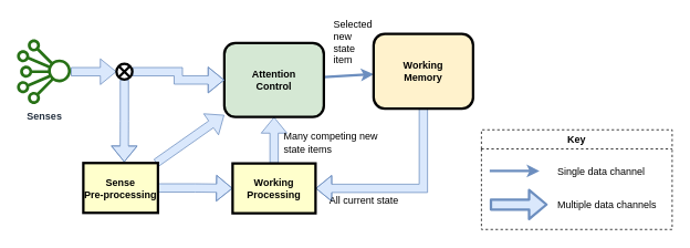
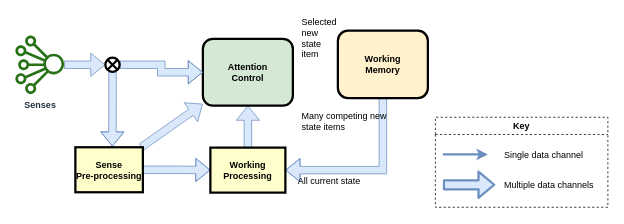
  <mxCell id="0" />
  <mxCell id="1" parent="0" />
  <mxCell id="2" style="rounded=0;orthogonalLoop=1;jettySize=auto;html=1;shape=flexArrow;fillColor=#dae8fc;strokeColor=#6c8ebf;entryX=0.5;entryY=1;entryDx=0;entryDy=0;" edge="1" parent="1" source="20" target="4"><mxGeometry relative="1" as="geometry"><mxPoint x="300" y="155.5" as="sourcePoint" /></mxGeometry></mxCell>
- <mxCell id="3" style="rounded=0;orthogonalLoop=1;jettySize=auto;html=1;strokeWidth=3;fillColor=#dae8fc;strokeColor=#6c8ebf;" edge="1" parent="1" source="4" target="6"><mxGeometry relative="1" as="geometry" /></mxCell>
  <mxCell id="4" value="Attention&lt;br&gt;Control" style="rounded=1;whiteSpace=wrap;html=1;strokeWidth=3;fillColor=#d5e8d4;strokeColor=#000000;fontStyle=1" vertex="1" parent="1"><mxGeometry x="270" y="51" width="120" height="89" as="geometry" /></mxCell>
  <mxCell id="5" style="rounded=0;orthogonalLoop=1;jettySize=auto;html=1;shape=flexArrow;fillColor=#dae8fc;strokeColor=#6c8ebf;entryX=1;entryY=0.5;entryDx=0;entryDy=0;edgeStyle=orthogonalEdgeStyle;exitX=0.5;exitY=1;exitDx=0;exitDy=0;" edge="1" parent="1" source="6" target="20"><mxGeometry relative="1" as="geometry"><mxPoint x="380" y="230.833" as="targetPoint" /><Array as="points"><mxPoint x="510" y="226" /></Array></mxGeometry></mxCell>
  <mxCell id="6" value="Working&lt;br&gt;Memory" style="rounded=1;whiteSpace=wrap;html=1;strokeWidth=3;fillColor=#fff2cc;strokeColor=#000000;fontStyle=1;" vertex="1" parent="1"><mxGeometry x="450" y="40" width="120" height="90" as="geometry" /></mxCell>
  <mxCell id="7" style="edgeStyle=orthogonalEdgeStyle;rounded=0;orthogonalLoop=1;jettySize=auto;html=1;entryX=0;entryY=0.5;entryDx=0;entryDy=0;shape=flexArrow;fillColor=#dae8fc;strokeColor=#6c8ebf;" edge="1" parent="1" source="8" target="11"><mxGeometry relative="1" as="geometry" /></mxCell>
  <mxCell id="8" value="Senses" style="outlineConnect=0;fontColor=#232F3E;gradientColor=none;fillColor=#277116;strokeColor=none;dashed=0;verticalLabelPosition=bottom;verticalAlign=top;align=center;html=1;fontSize=12;fontStyle=1;aspect=fixed;pointerEvents=1;shape=mxgraph.aws4.iot_analytics_channel;" vertex="1" parent="1"><mxGeometry x="20" y="46.5" width="65" height="78" as="geometry" /></mxCell>
  <mxCell id="9" style="edgeStyle=orthogonalEdgeStyle;rounded=0;orthogonalLoop=1;jettySize=auto;html=1;shape=flexArrow;fillColor=#dae8fc;strokeColor=#6c8ebf;" edge="1" parent="1" source="11" target="4"><mxGeometry relative="1" as="geometry" /></mxCell>
  <mxCell id="10" style="rounded=0;orthogonalLoop=1;jettySize=auto;html=1;shape=flexArrow;fillColor=#dae8fc;strokeColor=#6c8ebf;entryX=0.548;entryY=-0.017;entryDx=0;entryDy=0;entryPerimeter=0;edgeStyle=orthogonalEdgeStyle;" edge="1" parent="1" source="11" target="19"><mxGeometry relative="1" as="geometry"><mxPoint x="146" y="185.5" as="targetPoint" /></mxGeometry></mxCell>
  <mxCell id="11" value="" style="shape=sumEllipse;perimeter=ellipsePerimeter;whiteSpace=wrap;html=1;backgroundOutline=1;strokeColor=#000000;strokeWidth=3;" vertex="1" parent="1"><mxGeometry x="140" y="76" width="19" height="19" as="geometry" /></mxCell>
  <mxCell id="12" style="edgeStyle=orthogonalEdgeStyle;rounded=0;orthogonalLoop=1;jettySize=auto;html=1;shape=flexArrow;fillColor=#dae8fc;strokeColor=#6c8ebf;" edge="1" parent="1" source="19" target="20"><mxGeometry relative="1" as="geometry" /></mxCell>
  <mxCell id="13" value="Key" style="swimlane;strokeColor=#000000;strokeWidth=1;dashed=1;align=center;" vertex="1" parent="1"><mxGeometry x="580" y="155.5" width="230" height="120" as="geometry" /></mxCell>
  <mxCell id="14" value="" style="endArrow=classic;html=1;strokeWidth=3;fillColor=#dae8fc;strokeColor=#6c8ebf;shape=flexArrow;" edge="1" parent="13"><mxGeometry width="50" height="50" relative="1" as="geometry"><mxPoint x="10" y="90" as="sourcePoint" /><mxPoint x="80" y="90" as="targetPoint" /></mxGeometry></mxCell>
  <mxCell id="15" value="Single data channel" style="text;html=1;strokeColor=none;fillColor=none;align=left;verticalAlign=middle;whiteSpace=wrap;rounded=0;dashed=1;" vertex="1" parent="13"><mxGeometry x="90" y="40" width="140" height="20" as="geometry" /></mxCell>
  <mxCell id="16" value="Multiple data channels" style="text;html=1;strokeColor=none;fillColor=none;align=left;verticalAlign=middle;whiteSpace=wrap;rounded=0;dashed=1;" vertex="1" parent="13"><mxGeometry x="90" y="80" width="140" height="20" as="geometry" /></mxCell>
  <mxCell id="17" value="" style="endArrow=classic;html=1;strokeWidth=3;fillColor=#dae8fc;strokeColor=#6c8ebf;" edge="1" parent="13"><mxGeometry width="50" height="50" relative="1" as="geometry"><mxPoint x="10" y="49.5" as="sourcePoint" /><mxPoint x="70" y="49.5" as="targetPoint" /></mxGeometry></mxCell>
  <mxCell id="18" style="rounded=0;orthogonalLoop=1;jettySize=auto;html=1;shape=flexArrow;fillColor=#dae8fc;strokeColor=#6c8ebf;" edge="1" parent="1" source="19" target="4"><mxGeometry relative="1" as="geometry"><mxPoint x="190" y="225.5" as="sourcePoint" /><mxPoint x="270" y="141" as="targetPoint" /></mxGeometry></mxCell>
  <mxCell id="19" value="Sense&#10;Pre-processing" style="whiteSpace=wrap;align=center;verticalAlign=middle;fontStyle=1;strokeWidth=3;fillColor=#FFFFCC" vertex="1" parent="1"><mxGeometry x="100" y="195.5" width="90" height="60" as="geometry" /></mxCell>
  <mxCell id="20" value="Working&#10;Processing" style="whiteSpace=wrap;align=center;verticalAlign=middle;fontStyle=1;strokeWidth=3;fillColor=#FFFFCC" vertex="1" parent="1"><mxGeometry x="280" y="196" width="100" height="60" as="geometry" /></mxCell>
- <mxCell id="21" value="Many competing new&lt;br&gt;state items" style="text;html=1;align=left;verticalAlign=middle;resizable=0;points=[];;autosize=1;" vertex="1" parent="1"><mxGeometry x="340" y="155.5" width="130" height="30" as="geometry" /></mxCell>
+ <mxCell id="21" value="Many competing new&lt;br&gt;state items" style="text;html=1;align=left;verticalAlign=middle;resizable=0;points=[];;autosize=1;" vertex="1" parent="1"><mxGeometry x="400" y="145.5" width="130" height="30" as="geometry" /></mxCell>
  <mxCell id="22" value="Selected&lt;br&gt;new&lt;br&gt;state&lt;br&gt;item" style="text;html=1;align=left;verticalAlign=middle;resizable=0;points=[];;autosize=1;" vertex="1" parent="1"><mxGeometry x="400" width="60" height="60" as="geometry" y="20" /></mxCell>
  <mxCell id="23" value="All current state" style="text;html=1;align=left;verticalAlign=middle;resizable=0;points=[];;autosize=1;" vertex="1" parent="1"><mxGeometry x="395" y="230.5" width="100" height="20" as="geometry" /></mxCell>
